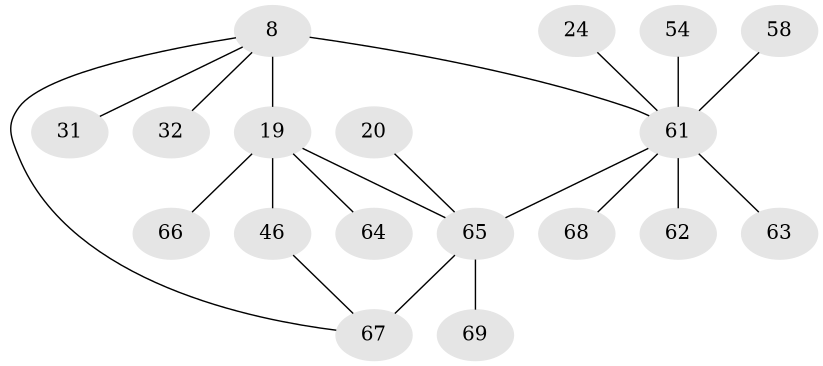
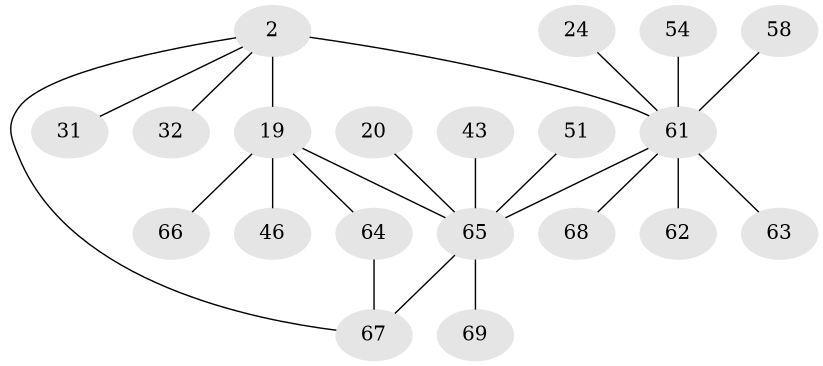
  graph {
    node [color=gray90 style=filled]
-   2 [super="+1" label=8]
+   2 [super="+1"]
    19 [super="+9"]
    31
    32
    61 [super="+59+16+3"]
    67 [super="+6+18+23+45+50+60"]
    46
    64 [super="+27+56+7+37+57"]
    65 [super="+52+15+12"]
    66
    62 [super="+53"]
    63
    68
    69
    20
    24
+   43
+   51 [super="+21+35+36"]
    54
    58
    2 -- 19 [weight=2]
    2 -- 31
    2 -- 32
    2 -- 61 [weight=3]
    2 -- 67
    19 -- 46
    19 -- 64 [weight=2]
    19 -- 65 [weight=2]
    19 -- 66
    61 -- 65 [weight=4]
    61 -- 62
    61 -- 63
    61 -- 68
-   46 -- 67 [weight=2]
+   64 -- 67 [weight=2]
    65 -- 67 [weight=2]
    65 -- 69
    20 -- 65
    24 -- 61
+   43 -- 65
+   51 -- 65 [weight=2]
    54 -- 61
    58 -- 61
  }
